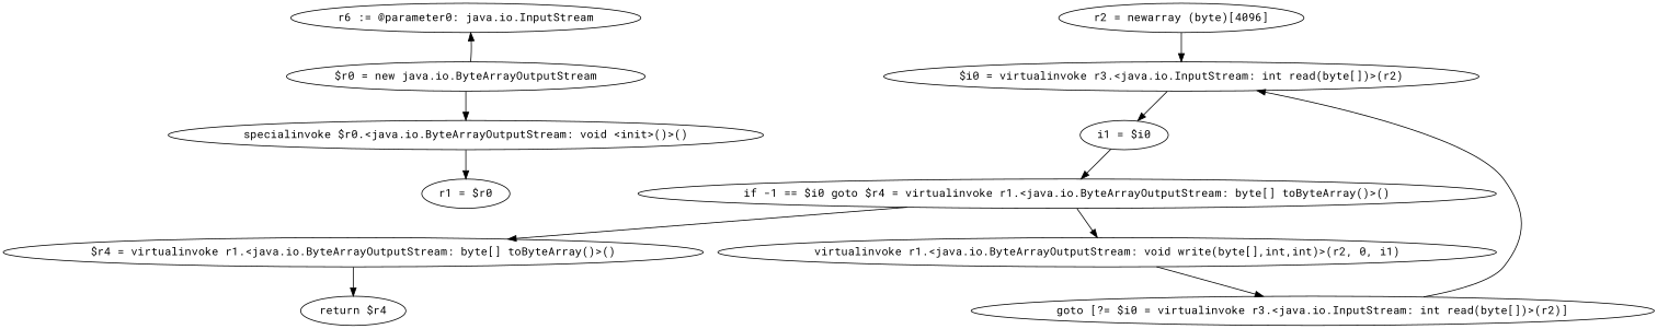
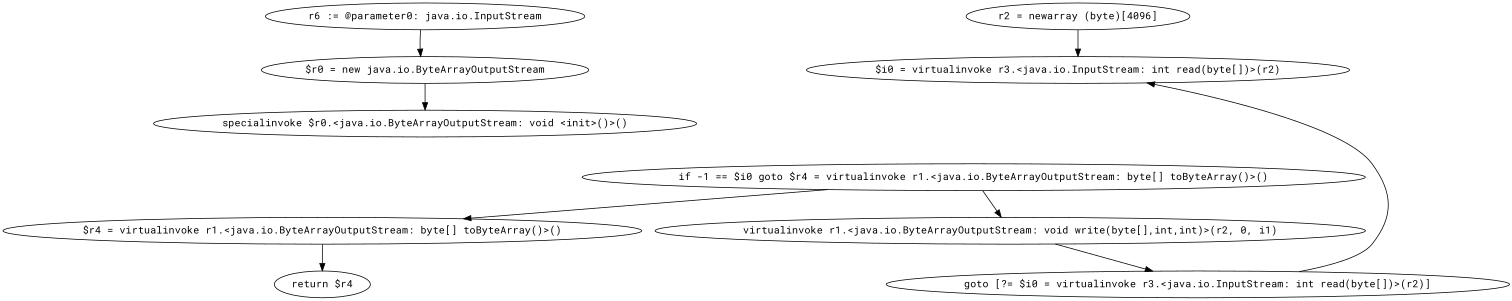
  digraph {
    fontname="Roboto Mono"
    node [fontname="Roboto Mono"]
    edge [fontname="Roboto Mono"]
    n1 [label="r6 := @parameter0: java.io.InputStream"]
    "$r0 = new java.io.ByteArrayOutputStream"
    "specialinvoke $r0.<java.io.ByteArrayOutputStream: void <init>()>()"
-   "r1 = $r0"
    "r2 = newarray (byte)[4096]"
    "$i0 = virtualinvoke r3.<java.io.InputStream: int read(byte[])>(r2)"
-   "i1 = $i0"
    "if -1 == $i0 goto $r4 = virtualinvoke r1.<java.io.ByteArrayOutputStream: byte[] toByteArray()>()"
    "virtualinvoke r1.<java.io.ByteArrayOutputStream: void write(byte[],int,int)>(r2, 0, i1)"
    "$r4 = virtualinvoke r1.<java.io.ByteArrayOutputStream: byte[] toByteArray()>()"
    "goto [?= $i0 = virtualinvoke r3.<java.io.InputStream: int read(byte[])>(r2)]"
    "return $r4"
-   "$r0 = new java.io.ByteArrayOutputStream" -> n1
+   n1 -> "$r0 = new java.io.ByteArrayOutputStream"
    "$r0 = new java.io.ByteArrayOutputStream" -> "specialinvoke $r0.<java.io.ByteArrayOutputStream: void <init>()>()"
-   "specialinvoke $r0.<java.io.ByteArrayOutputStream: void <init>()>()" -> "r1 = $r0"
    "r2 = newarray (byte)[4096]" -> "$i0 = virtualinvoke r3.<java.io.InputStream: int read(byte[])>(r2)"
-   "$i0 = virtualinvoke r3.<java.io.InputStream: int read(byte[])>(r2)" -> "i1 = $i0"
-   "i1 = $i0" -> "if -1 == $i0 goto $r4 = virtualinvoke r1.<java.io.ByteArrayOutputStream: byte[] toByteArray()>()"
    "if -1 == $i0 goto $r4 = virtualinvoke r1.<java.io.ByteArrayOutputStream: byte[] toByteArray()>()" -> "virtualinvoke r1.<java.io.ByteArrayOutputStream: void write(byte[],int,int)>(r2, 0, i1)"
    "if -1 == $i0 goto $r4 = virtualinvoke r1.<java.io.ByteArrayOutputStream: byte[] toByteArray()>()" -> "$r4 = virtualinvoke r1.<java.io.ByteArrayOutputStream: byte[] toByteArray()>()"
    "virtualinvoke r1.<java.io.ByteArrayOutputStream: void write(byte[],int,int)>(r2, 0, i1)" -> "goto [?= $i0 = virtualinvoke r3.<java.io.InputStream: int read(byte[])>(r2)]"
    "$r4 = virtualinvoke r1.<java.io.ByteArrayOutputStream: byte[] toByteArray()>()" -> "return $r4"
    "goto [?= $i0 = virtualinvoke r3.<java.io.InputStream: int read(byte[])>(r2)]" -> "$i0 = virtualinvoke r3.<java.io.InputStream: int read(byte[])>(r2)"
  }
